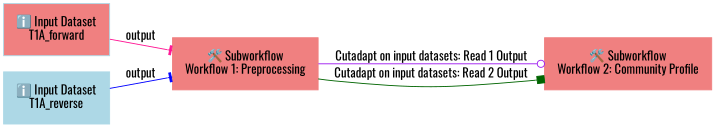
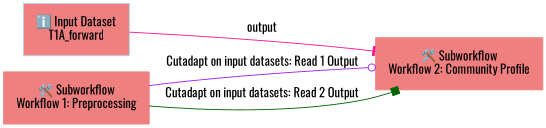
  digraph {
    fontname=Oswald
    rankdir=LR
    node [color=lightblue fontname=Oswald margin="0.2,0.2" shape=box style=filled]
    edge [arrowhead=tee fontname=Oswald]
    n1 [fillcolor=lightcoral label="ℹ️ Input Dataset\nT1A_forward"]
    n2 [color=lightcoral label="🛠️ Subworkflow\nWorkflow 1: Preprocessing"]
    n3 [color=lightcoral label="🛠️ Subworkflow\nWorkflow 2: Community Profile"]
-   n4 [label="ℹ️ Input Dataset\nT1A_reverse"]
-   n1 -> n2 [color=deeppink label=output]
+   n1 -> n3 [color=deeppink label=output]
    n2 -> n3 [arrowhead=odot color=purple label="Cutadapt on input datasets: Read 1 Output"]
    n2 -> n3 [arrowhead=box color=darkgreen label="Cutadapt on input datasets: Read 2 Output"]
-   n4 -> n2 [color=blue label=output]
  }
